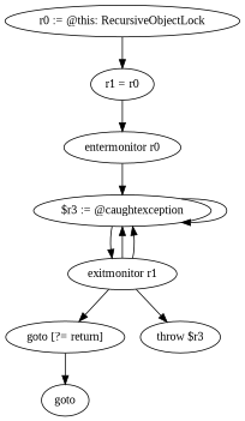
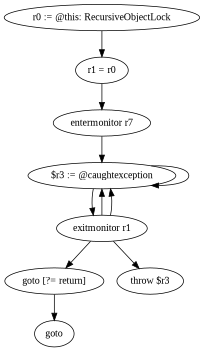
  digraph {
    fontname="Liberation Serif"
    node [fontname="Liberation Serif"]
    edge [fontname="Liberation Serif"]
    "r0 := @this: RecursiveObjectLock"
    "r1 = r0"
-   "entermonitor r0"
+   "entermonitor r0" [label="entermonitor r7"]
    "$r3 := @caughtexception"
    "exitmonitor r1"
    "goto [?= return]"
    "throw $r3"
    n8 [label=goto]
    "r0 := @this: RecursiveObjectLock" -> "r1 = r0"
    "r1 = r0" -> "entermonitor r0"
    "entermonitor r0" -> "$r3 := @caughtexception"
    "$r3 := @caughtexception" -> "$r3 := @caughtexception"
    "$r3 := @caughtexception" -> "exitmonitor r1"
    "exitmonitor r1" -> "$r3 := @caughtexception"
    "exitmonitor r1" -> "$r3 := @caughtexception"
    "exitmonitor r1" -> "goto [?= return]"
    "exitmonitor r1" -> "throw $r3"
    "goto [?= return]" -> n8
  }
